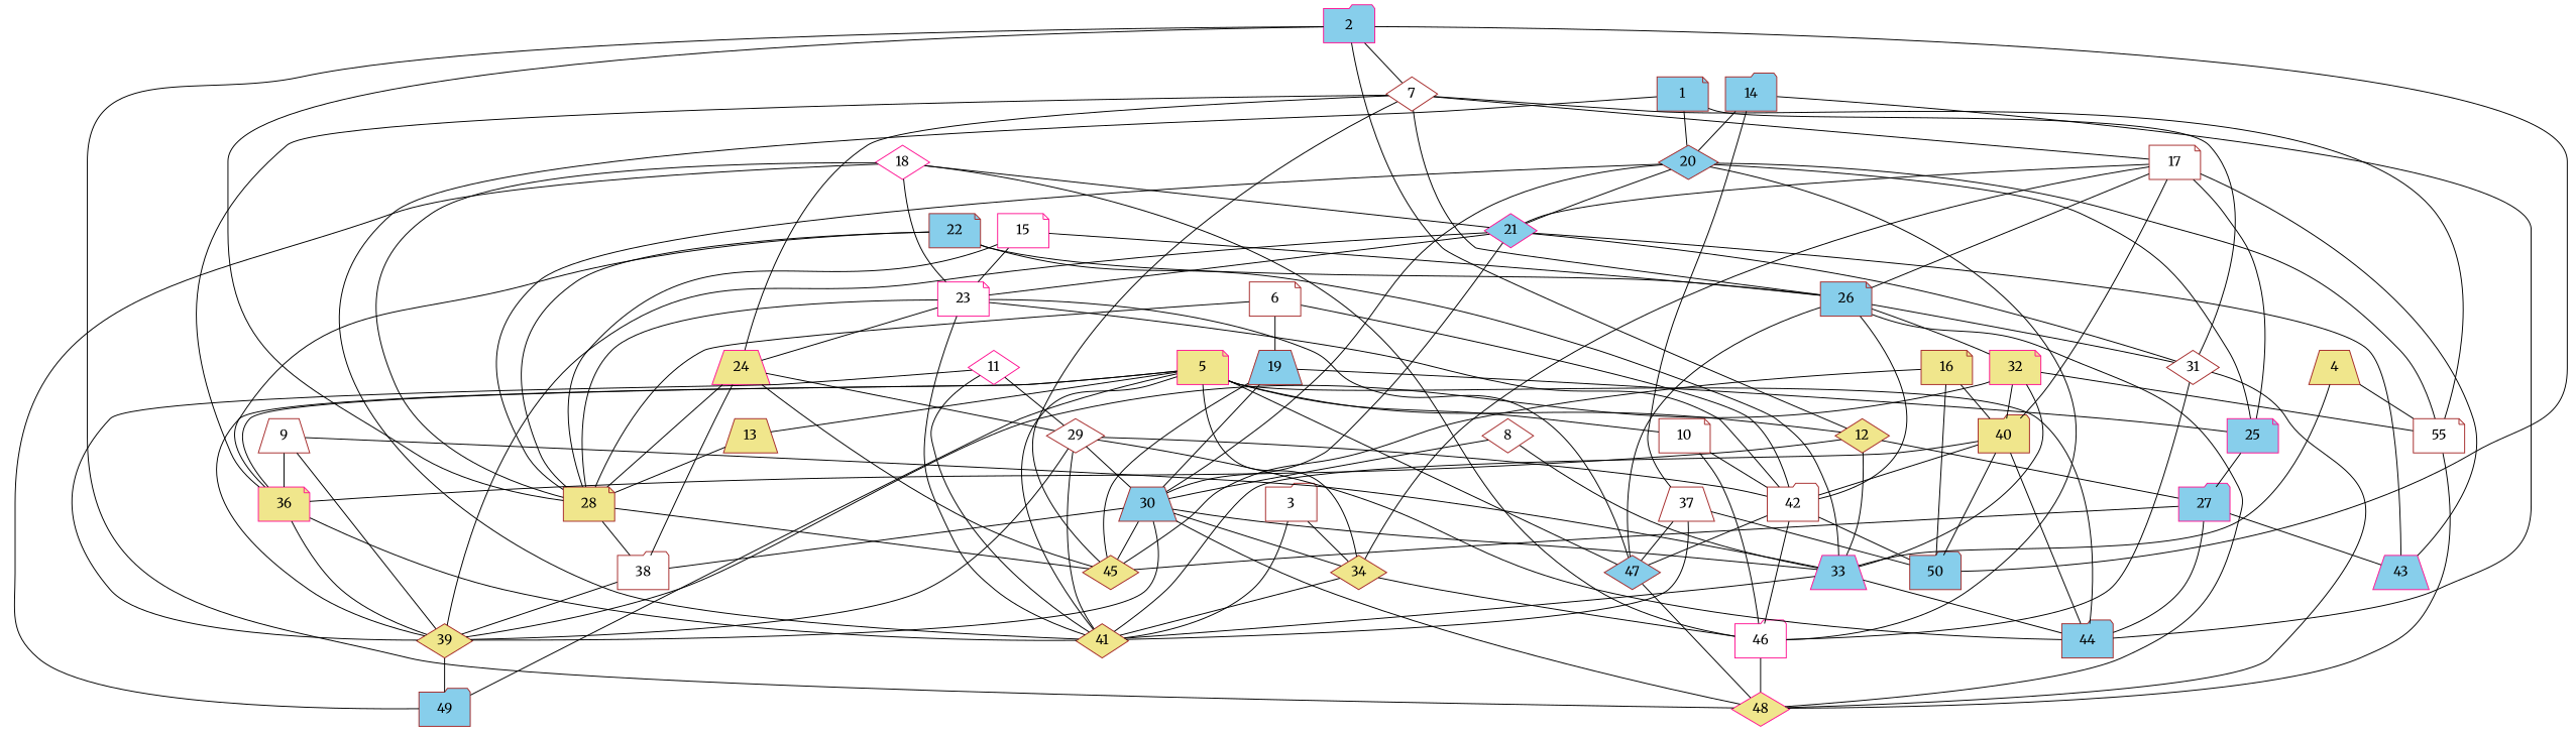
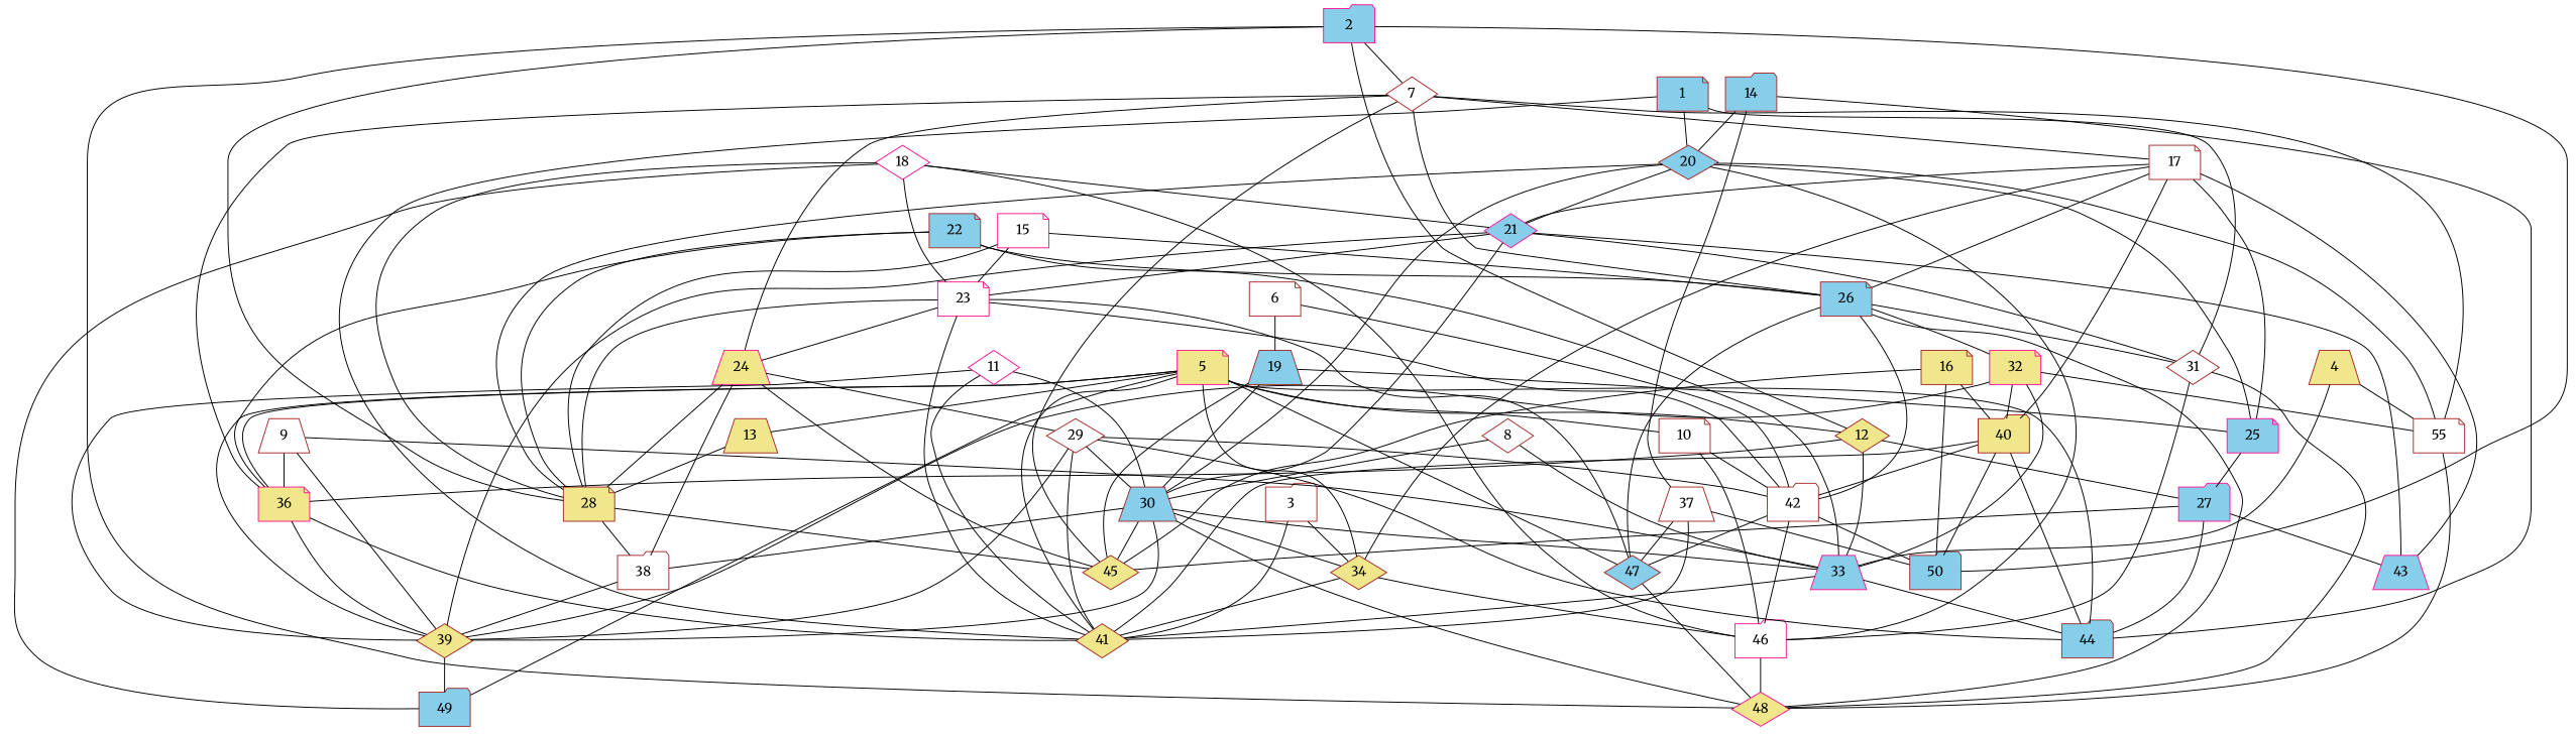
  graph {
    fontname=Merriweather
    node [color=brown fillcolor=white fontname=Merriweather shape=note style=filled]
    edge [fontname=Merriweather weight=1.0]
    1 [fillcolor=skyblue]
    20 [fillcolor=skyblue shape=diamond]
    31 [shape=diamond]
    41 [fillcolor=khaki shape=diamond]
    28 [fillcolor=khaki]
    n6 [label=55]
    30 [fillcolor=skyblue shape=trapezium]
    46 [color=deeppink shape=folder]
    21 [color=deeppink fillcolor=skyblue shape=diamond]
    25 [color=deeppink fillcolor=skyblue]
    48 [color=deeppink fillcolor=khaki shape=diamond]
    2 [color=deeppink fillcolor=skyblue shape=folder]
    7 [shape=diamond]
    12 [fillcolor=khaki shape=diamond]
    50 [fillcolor=skyblue shape=folder]
    36 [color=deeppink fillcolor=khaki]
    17
    24 [color=deeppink fillcolor=khaki shape=trapezium]
    26 [fillcolor=skyblue]
    45 [fillcolor=khaki shape=diamond]
    33 [color=deeppink fillcolor=skyblue shape=trapezium]
    27 [color=deeppink fillcolor=skyblue shape=folder]
    38 [shape=folder]
    3 [shape=folder]
    34 [fillcolor=khaki shape=diamond]
    4 [fillcolor=khaki shape=trapezium]
    44 [fillcolor=skyblue shape=folder]
    5 [color=deeppink fillcolor=khaki]
    10
    13 [fillcolor=khaki shape=trapezium]
    39 [fillcolor=khaki shape=diamond]
    47 [fillcolor=skyblue shape=diamond]
    49 [fillcolor=skyblue shape=folder]
    42 [shape=folder]
    6
    19 [fillcolor=skyblue shape=trapezium]
    40 [fillcolor=khaki shape=folder]
    43 [color=deeppink fillcolor=skyblue shape=trapezium]
    29 [shape=diamond]
    32 [color=deeppink fillcolor=khaki]
    8 [shape=diamond]
    9 [shape=trapezium]
    11 [color=deeppink shape=diamond]
    14 [fillcolor=skyblue shape=folder]
    37 [shape=trapezium]
    15 [color=deeppink]
    23 [color=deeppink]
    16 [fillcolor=khaki]
    18 [color=deeppink shape=diamond]
    22 [fillcolor=skyblue]
    1 -- 20
    1 -- 31
    1 -- 41
    20 -- 28
    20 -- n6
    20 -- 30
    20 -- 46
    20 -- 21
    20 -- 25 [weight=2.0]
    31 -- 46
    31 -- 48
    28 -- 45
    28 -- 38
    n6 -- 48
    30 -- 48
    30 -- 45
    30 -- 33
    30 -- 38
    30 -- 34
    30 -- 39
    46 -- 48 [weight=2.0]
    21 -- 31
    21 -- 30
    21 -- 39
    21 -- 43 [weight=2.0]
    21 -- 23
    25 -- 27
    2 -- 28
    2 -- 48
    2 -- 7
    2 -- 12
    2 -- 50
    7 -- n6
    7 -- 36
    7 -- 17
    7 -- 24
    7 -- 26 [weight=2.0]
    7 -- 45
    12 -- 36
    12 -- 33
    12 -- 27
    36 -- 41
    36 -- 39
    17 -- 21
    17 -- 25
    17 -- 26
    17 -- 34
    17 -- 40
    17 -- 43
    24 -- 28
    24 -- 45
    24 -- 38
    24 -- 29
    26 -- 31
    26 -- 48
    26 -- 47
    26 -- 42
    26 -- 32
    33 -- 41 [weight=2.0]
    33 -- 44
    27 -- 45
    27 -- 44
    27 -- 43
    38 -- 39
    3 -- 41
    3 -- 34
    34 -- 41
    34 -- 46
    4 -- n6
    4 -- 33
    5 -- 41
    5 -- 12
    5 -- 36
    5 -- 34
    5 -- 44
    5 -- 10 [weight=2.0]
    5 -- 13
    5 -- 39
    5 -- 47
    5 -- 49
    10 -- 46
    10 -- 42
    13 -- 28
    39 -- 49
    47 -- 48
    42 -- 46
    42 -- 50
    42 -- 47
-   6 -- 28
    6 -- 42
    6 -- 19
    19 -- 30
    19 -- 25
    19 -- 45
    40 -- 41
    40 -- 50
    40 -- 44
    40 -- 42
    29 -- 41
    29 -- 30
    29 -- 44
    29 -- 39
    29 -- 42
    32 -- n6
    32 -- 33
    32 -- 39
    32 -- 40 [weight=2.0]
    8 -- 30 [weight=2.0]
    8 -- 33
    9 -- 36
    9 -- 33
    9 -- 39
    11 -- 41
-   11 -- 29
+   11 -- 30
    11 -- 39
    14 -- 20
    14 -- 44
    14 -- 37
    37 -- 41
    37 -- 50
    37 -- 47
    15 -- 28
    15 -- 26
    15 -- 23
    23 -- 41
    23 -- 28
    23 -- 24
    23 -- 47
    23 -- 42
    16 -- 50
    16 -- 45
    16 -- 40
    18 -- 28
    18 -- 46
    18 -- 21
    18 -- 49
    18 -- 23
    22 -- 28
    22 -- 36
    22 -- 26
    22 -- 33
  }
